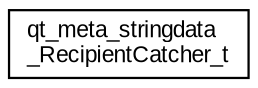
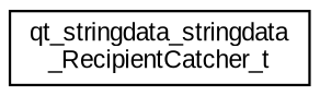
  digraph {
    rankdir=LR
    fontname="Liberation Sans"
-   n1 [color=black fillcolor=white fontname="Liberation Sans" fontsize=10 height=0.2 label="qt_meta_stringdata\l_RecipientCatcher_t" shape=record style=filled width=0.4]
+   n1 [color=black fillcolor=white fontname="Liberation Sans" fontsize=10 height=0.2 label="qt_stringdata_stringdata\l_RecipientCatcher_t" shape=record style=filled width=0.4]
  }
